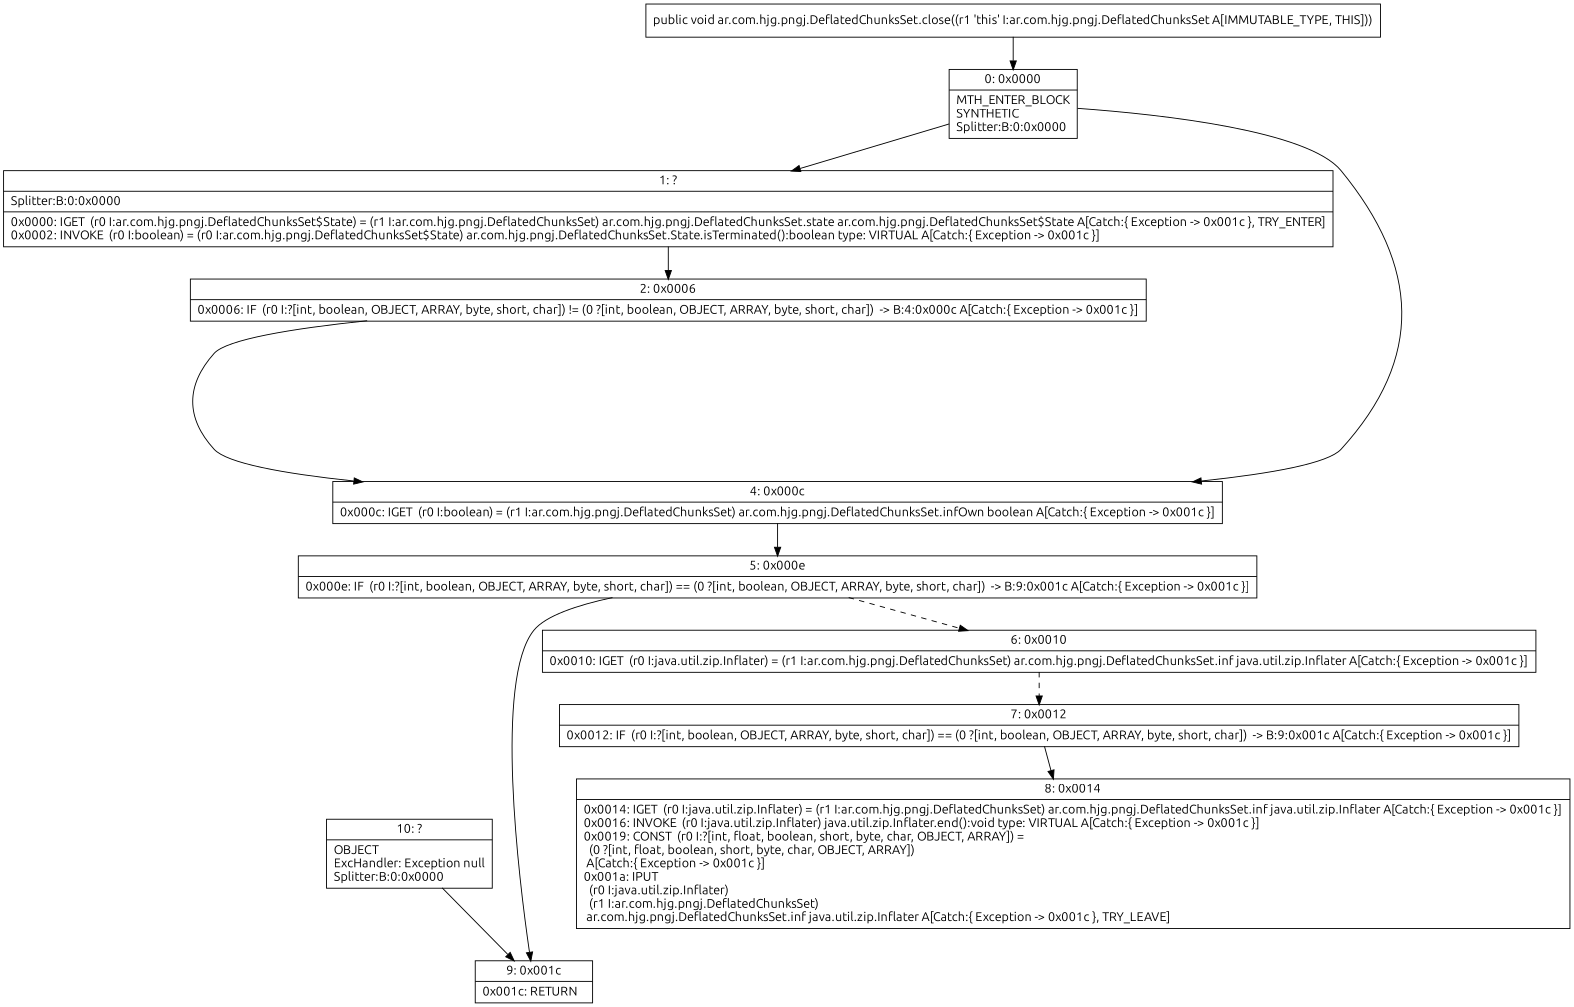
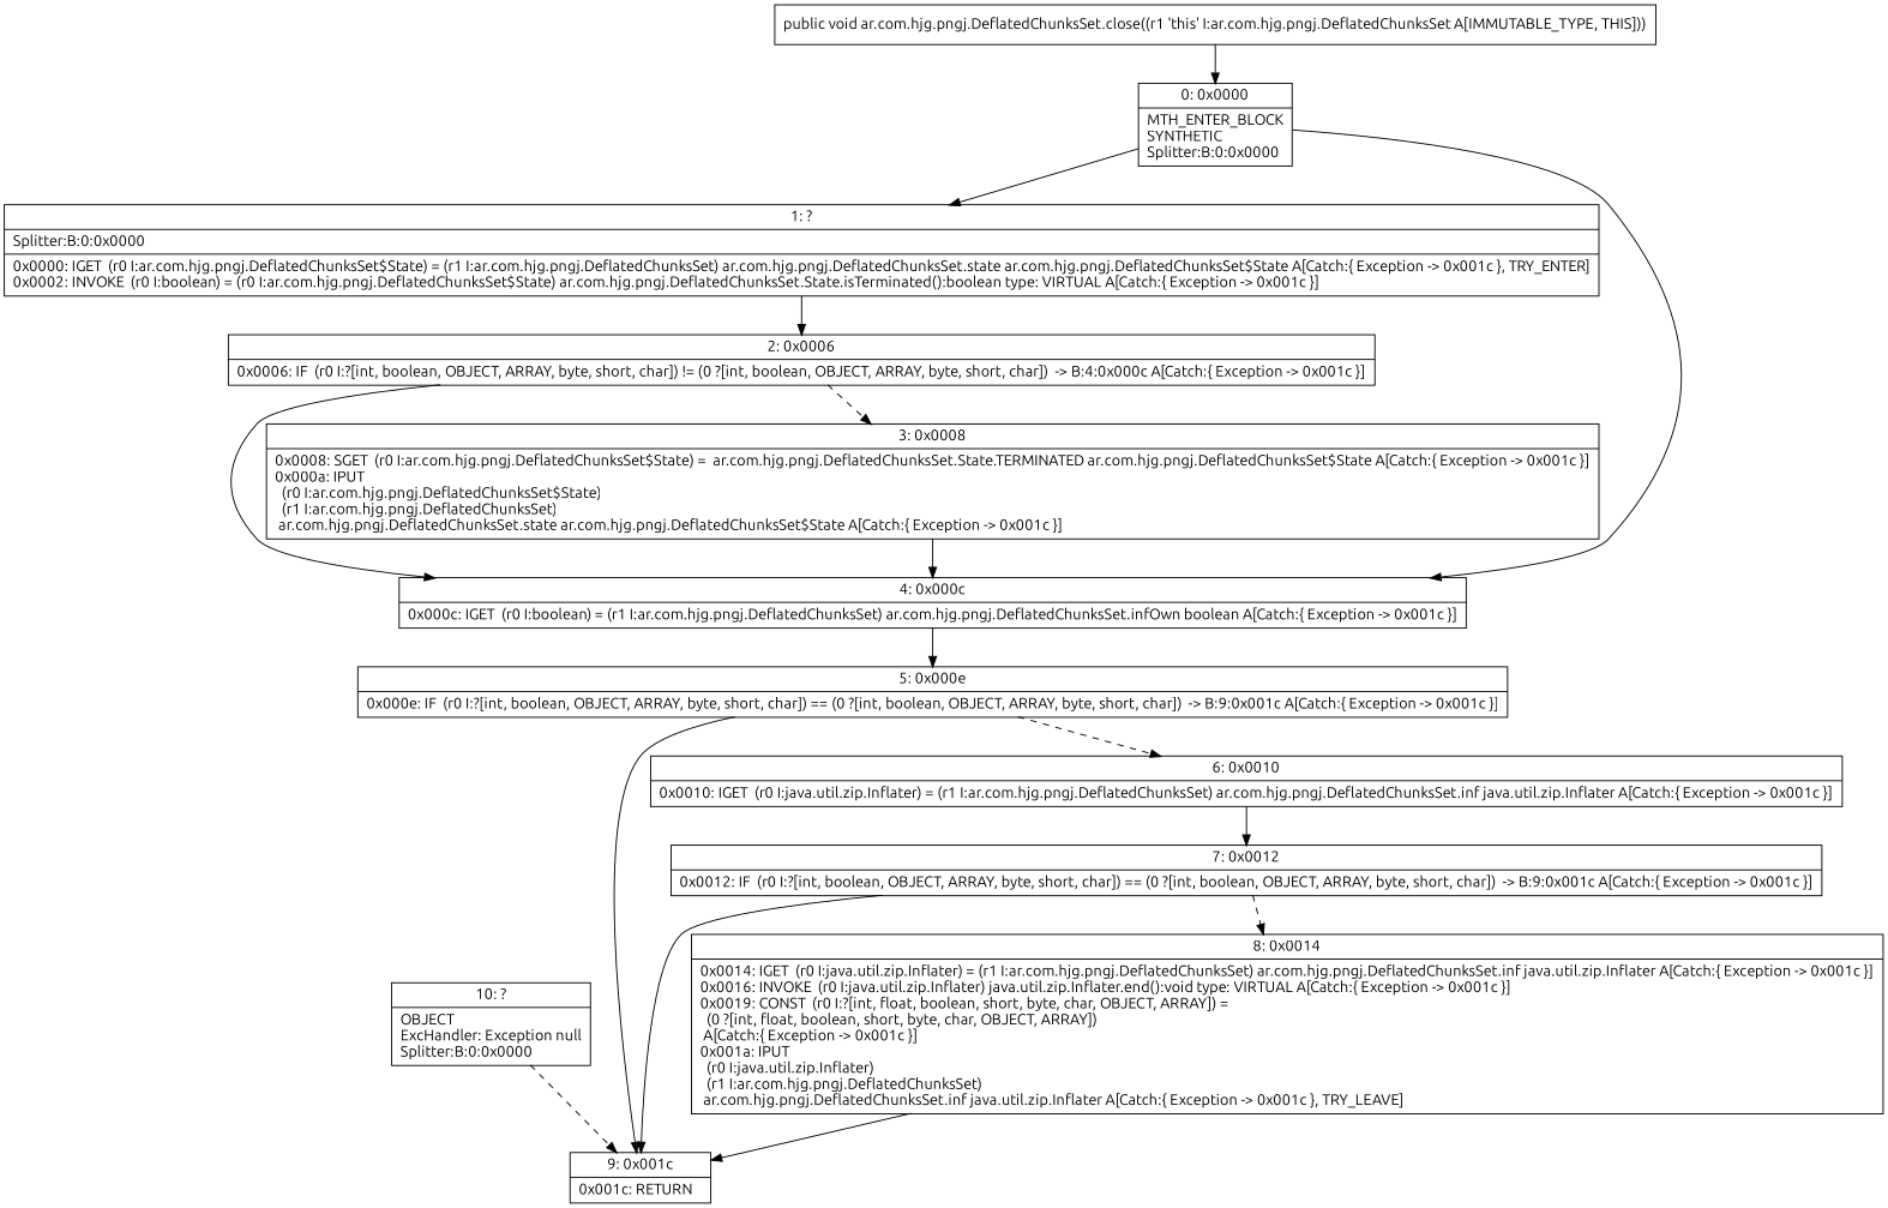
  digraph {
    fontname=Ubuntu
    node [fontname=Ubuntu shape=record]
    edge [fontname=Ubuntu]
    n1 [label="{0\:\ 0x0000|MTH_ENTER_BLOCK\lSYNTHETIC\lSplitter:B:0:0x0000\l}"]
    n2 [label="{1\:\ ?|Splitter:B:0:0x0000\l|0x0000: IGET  (r0 I:ar.com.hjg.pngj.DeflatedChunksSet$State) = (r1 I:ar.com.hjg.pngj.DeflatedChunksSet) ar.com.hjg.pngj.DeflatedChunksSet.state ar.com.hjg.pngj.DeflatedChunksSet$State A[Catch:\{ Exception \-\> 0x001c \}, TRY_ENTER]\l0x0002: INVOKE  (r0 I:boolean) = (r0 I:ar.com.hjg.pngj.DeflatedChunksSet$State) ar.com.hjg.pngj.DeflatedChunksSet.State.isTerminated():boolean type: VIRTUAL A[Catch:\{ Exception \-\> 0x001c \}]\l}"]
    n3 [label="{4\:\ 0x000c|0x000c: IGET  (r0 I:boolean) = (r1 I:ar.com.hjg.pngj.DeflatedChunksSet) ar.com.hjg.pngj.DeflatedChunksSet.infOwn boolean A[Catch:\{ Exception \-\> 0x001c \}]\l}"]
    n4 [label="{2\:\ 0x0006|0x0006: IF  (r0 I:?[int, boolean, OBJECT, ARRAY, byte, short, char]) != (0 ?[int, boolean, OBJECT, ARRAY, byte, short, char])  \-\> B:4:0x000c A[Catch:\{ Exception \-\> 0x001c \}]\l}"]
    n5 [label="{10\:\ ?|OBJECT\lExcHandler: Exception null\lSplitter:B:0:0x0000\l}"]
    n6 [label="{9\:\ 0x001c|0x001c: RETURN   \l}"]
+   n7 [label="{3\:\ 0x0008|0x0008: SGET  (r0 I:ar.com.hjg.pngj.DeflatedChunksSet$State) =  ar.com.hjg.pngj.DeflatedChunksSet.State.TERMINATED ar.com.hjg.pngj.DeflatedChunksSet$State A[Catch:\{ Exception \-\> 0x001c \}]\l0x000a: IPUT  \l  (r0 I:ar.com.hjg.pngj.DeflatedChunksSet$State)\l  (r1 I:ar.com.hjg.pngj.DeflatedChunksSet)\l ar.com.hjg.pngj.DeflatedChunksSet.state ar.com.hjg.pngj.DeflatedChunksSet$State A[Catch:\{ Exception \-\> 0x001c \}]\l}"]
    n8 [label="{5\:\ 0x000e|0x000e: IF  (r0 I:?[int, boolean, OBJECT, ARRAY, byte, short, char]) == (0 ?[int, boolean, OBJECT, ARRAY, byte, short, char])  \-\> B:9:0x001c A[Catch:\{ Exception \-\> 0x001c \}]\l}"]
    n9 [label="{6\:\ 0x0010|0x0010: IGET  (r0 I:java.util.zip.Inflater) = (r1 I:ar.com.hjg.pngj.DeflatedChunksSet) ar.com.hjg.pngj.DeflatedChunksSet.inf java.util.zip.Inflater A[Catch:\{ Exception \-\> 0x001c \}]\l}"]
    n10 [label="{7\:\ 0x0012|0x0012: IF  (r0 I:?[int, boolean, OBJECT, ARRAY, byte, short, char]) == (0 ?[int, boolean, OBJECT, ARRAY, byte, short, char])  \-\> B:9:0x001c A[Catch:\{ Exception \-\> 0x001c \}]\l}"]
    n11 [label="{8\:\ 0x0014|0x0014: IGET  (r0 I:java.util.zip.Inflater) = (r1 I:ar.com.hjg.pngj.DeflatedChunksSet) ar.com.hjg.pngj.DeflatedChunksSet.inf java.util.zip.Inflater A[Catch:\{ Exception \-\> 0x001c \}]\l0x0016: INVOKE  (r0 I:java.util.zip.Inflater) java.util.zip.Inflater.end():void type: VIRTUAL A[Catch:\{ Exception \-\> 0x001c \}]\l0x0019: CONST  (r0 I:?[int, float, boolean, short, byte, char, OBJECT, ARRAY]) = \l  (0 ?[int, float, boolean, short, byte, char, OBJECT, ARRAY])\l A[Catch:\{ Exception \-\> 0x001c \}]\l0x001a: IPUT  \l  (r0 I:java.util.zip.Inflater)\l  (r1 I:ar.com.hjg.pngj.DeflatedChunksSet)\l ar.com.hjg.pngj.DeflatedChunksSet.inf java.util.zip.Inflater A[Catch:\{ Exception \-\> 0x001c \}, TRY_LEAVE]\l}"]
    n12 [label="{public void ar.com.hjg.pngj.DeflatedChunksSet.close((r1 'this' I:ar.com.hjg.pngj.DeflatedChunksSet A[IMMUTABLE_TYPE, THIS])) }"]
    n1 -> n2
    n1 -> n3
    n2 -> n4
    n3 -> n8
    n4 -> n3
-   n5 -> n6
+   n4 -> n7 [style=dashed]
+   n5 -> n6 [style=dashed]
+   n7 -> n3
    n8 -> n6
    n8 -> n9 [style=dashed]
-   n9 -> n10 [style=dashed]
-   n10 -> n11 [style=solid]
+   n9 -> n10
+   n10 -> n6
+   n10 -> n11 [style=dashed]
+   n11 -> n6
    n12 -> n1
  }
